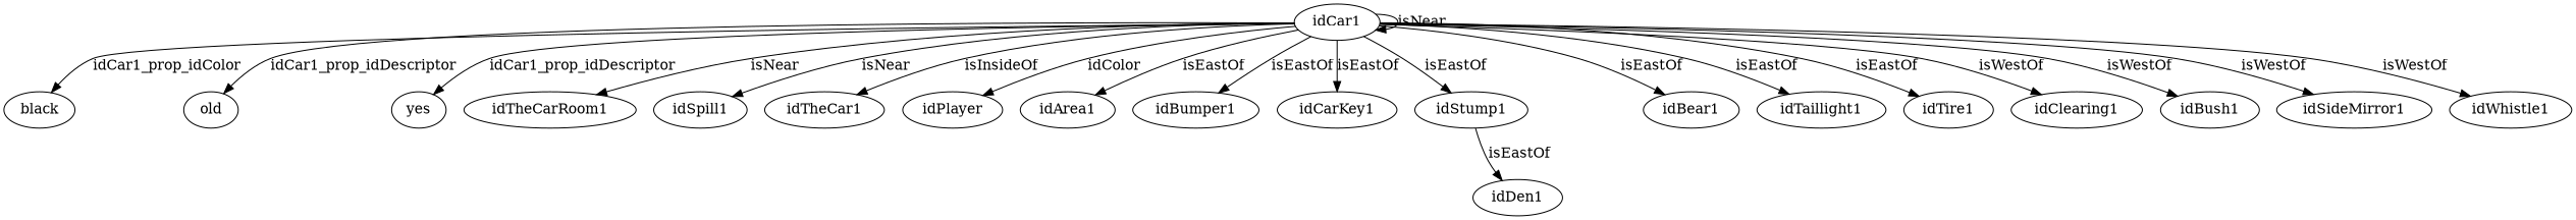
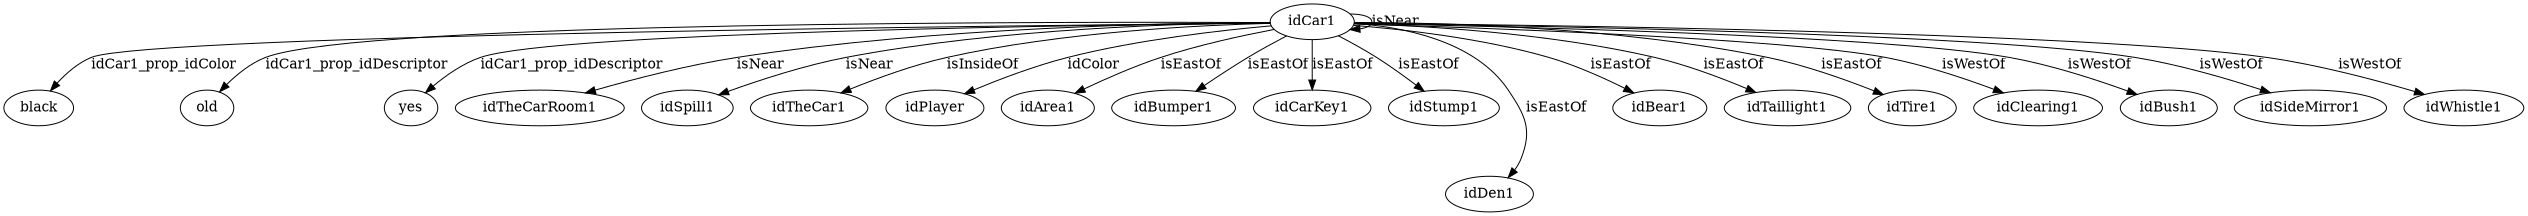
  digraph {
    node [node_type=entity_node]
    edge [edge_type=relationship]
    idCar1
    black [node_type=property_node]
    old [node_type=property_node]
    yes [node_type=property_node]
    idTheCarRoom1
    idSpill1
    idTheCar1
    idPlayer
    idArea1
    idBumper1
    idCarKey1
    idStump1
    idDen1
    idBear1
    idTaillight1
    idTire1
    idClearing1
    idBush1
    idSideMirror1
    idWhistle1
    idCar1 -> idCar1 [label=isNear]
    idCar1 -> black [edge_type=property label=idCar1_prop_idColor]
    idCar1 -> old [edge_type=property label=idCar1_prop_idDescriptor]
    idCar1 -> yes [edge_type=property label=idCar1_prop_idDescriptor]
    idCar1 -> idTheCarRoom1 [label=isNear]
    idCar1 -> idSpill1 [label=isNear]
    idCar1 -> idTheCar1 [label=isInsideOf]
    idCar1 -> idPlayer [label=idColor]
    idCar1 -> idArea1 [label=isEastOf]
    idCar1 -> idBumper1 [label=isEastOf]
    idCar1 -> idCarKey1 [label=isEastOf]
    idCar1 -> idStump1 [label=isEastOf]
-   idStump1 -> idDen1 [label=isEastOf]
+   idCar1 -> idDen1 [label=isEastOf]
    idCar1 -> idBear1 [label=isEastOf]
    idCar1 -> idTaillight1 [label=isEastOf]
    idCar1 -> idTire1 [label=isEastOf]
    idCar1 -> idClearing1 [label=isWestOf]
    idCar1 -> idBush1 [label=isWestOf]
    idCar1 -> idSideMirror1 [label=isWestOf]
    idCar1 -> idWhistle1 [label=isWestOf]
  }
